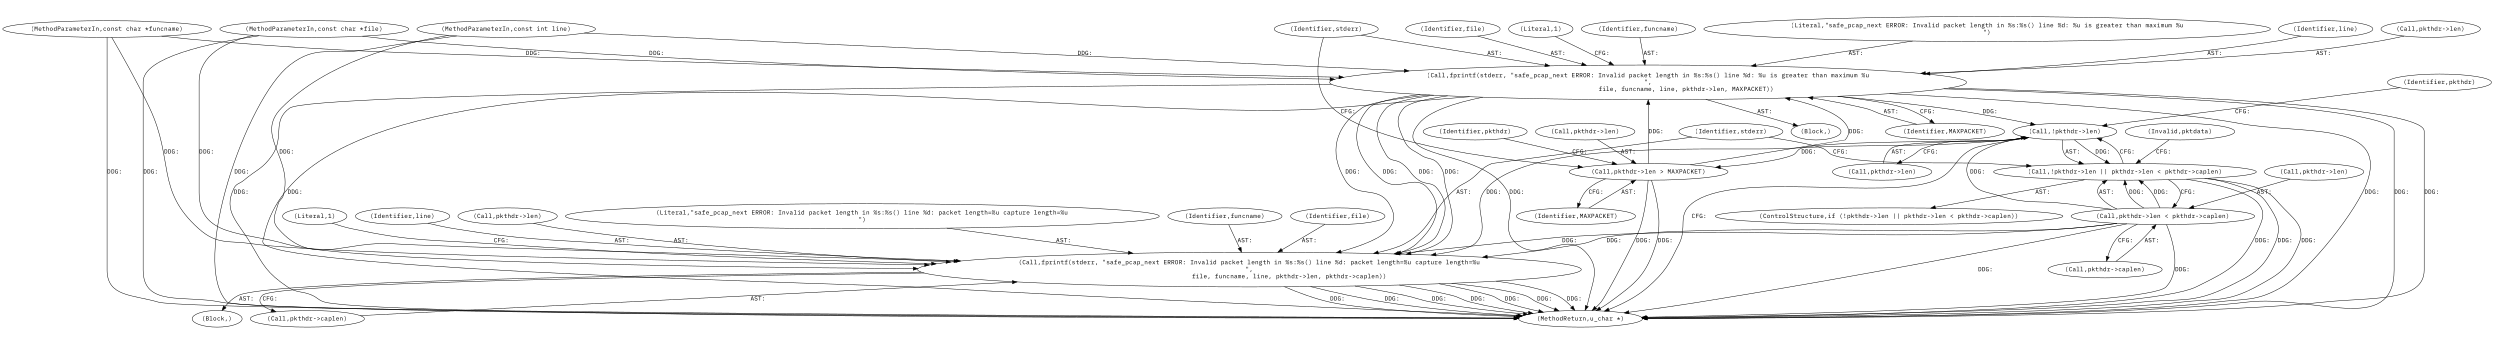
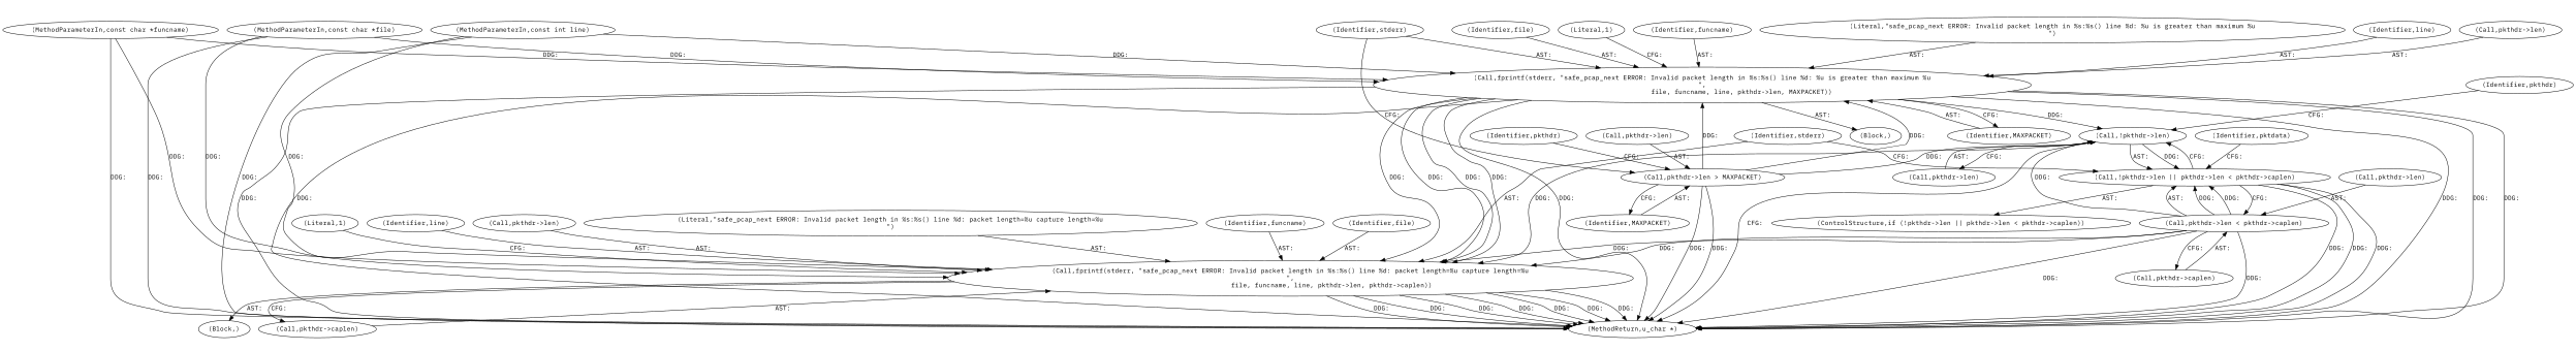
  digraph {
    fontname="IBM Plex Mono"
    node [fontname="IBM Plex Mono"]
    edge [fontname="IBM Plex Mono"]
    n1 [label="(Call,fprintf(stderr, \"safe_pcap_next ERROR: Invalid packet length in %s:%s() line %d: %u is greater than maximum %u\n\",\n                    file, funcname, line, pkthdr->len, MAXPACKET))"]
    n2 [label="(Call,!pkthdr->len)"]
    n3 [label="(Call,fprintf(stderr, \"safe_pcap_next ERROR: Invalid packet length in %s:%s() line %d: packet length=%u capture length=%u\n\",\n                     file, funcname, line, pkthdr->len, pkthdr->caplen))"]
    n4 [label="(Block,)"]
    n5 [label="(Identifier,MAXPACKET)"]
    n6 [label="(MethodReturn,u_char *)"]
    n7 [label="(Call,!pkthdr->len || pkthdr->len < pkthdr->caplen)"]
    n8 [label="(Call,pkthdr->len)"]
    n9 [label="(Call,pkthdr->caplen)"]
    n10 [label="(Block,)"]
    n11 [label="(MethodParameterIn,const char *file)"]
    n12 [label="(MethodParameterIn,const char *funcname)"]
    n13 [label="(MethodParameterIn,const int line)"]
    n14 [label="(Call,pkthdr->len > MAXPACKET)"]
    n15 [label="(Identifier,MAXPACKET)"]
    n16 [label="(Call,pkthdr->len < pkthdr->caplen)"]
    n17 [label="(ControlStructure,if (!pkthdr->len || pkthdr->len < pkthdr->caplen))"]
    n18 [label="(Call,pkthdr->caplen)"]
    n19 [label="(Identifier,funcname)"]
    n20 [label="(Identifier,file)"]
    n21 [label="(Literal,1)"]
-   n22 [label="(Invalid,pktdata)"]
+   n22 [label="(Identifier,pktdata)"]
    n23 [label="(Identifier,file)"]
    n24 [label="(Literal,1)"]
    n25 [label="(Call,pkthdr->len)"]
    n26 [label="(Identifier,pkthdr)"]
    n27 [label="(Identifier,funcname)"]
    n28 [label="(Call,pkthdr->len)"]
    n29 [label="(Identifier,line)"]
    n30 [label="(Literal,\"safe_pcap_next ERROR: Invalid packet length in %s:%s() line %d: %u is greater than maximum %u\n\")"]
    n31 [label="(Identifier,stderr)"]
    n32 [label="(Identifier,line)"]
    n33 [label="(Identifier,pkthdr)"]
    n34 [label="(Call,pkthdr->len)"]
    n35 [label="(Identifier,stderr)"]
    n36 [label="(Literal,\"safe_pcap_next ERROR: Invalid packet length in %s:%s() line %d: packet length=%u capture length=%u\n\")"]
    n37 [label="(Call,pkthdr->len)"]
    n1 -> n2 [label="DDG: "]
    n1 -> n3 [label="DDG: "]
    n1 -> n3 [label="DDG: "]
    n1 -> n3 [label="DDG: "]
    n1 -> n3 [label="DDG: "]
    n1 -> n4 [label="AST: "]
    n1 -> n5 [label="CFG: "]
    n1 -> n6 [label="DDG: "]
    n1 -> n6 [label="DDG: "]
    n1 -> n6 [label="DDG: "]
    n1 -> n6 [label="DDG: "]
    n1 -> n6 [label="DDG: "]
    n1 -> n6 [label="DDG: "]
    n2 -> n3 [label="DDG: "]
    n2 -> n6 [label="CFG: "]
    n2 -> n7 [label="AST: "]
    n2 -> n7 [label="DDG: "]
    n2 -> n8 [label="CFG: "]
    n3 -> n6 [label="DDG: "]
    n3 -> n6 [label="DDG: "]
    n3 -> n6 [label="DDG: "]
    n3 -> n6 [label="DDG: "]
    n3 -> n6 [label="DDG: "]
    n3 -> n6 [label="DDG: "]
    n3 -> n6 [label="DDG: "]
    n3 -> n9 [label="CFG: "]
    n3 -> n10 [label="AST: "]
    n5 -> n1 [label="AST: "]
    n7 -> n2 [label="CFG: "]
    n7 -> n6 [label="DDG: "]
    n7 -> n6 [label="DDG: "]
    n7 -> n6 [label="DDG: "]
    n7 -> n16 [label="CFG: "]
    n7 -> n17 [label="AST: "]
    n8 -> n2 [label="AST: "]
    n9 -> n3 [label="AST: "]
    n11 -> n1 [label="DDG: "]
    n11 -> n3 [label="DDG: "]
    n11 -> n6 [label="DDG: "]
    n12 -> n1 [label="DDG: "]
    n12 -> n3 [label="DDG: "]
    n12 -> n6 [label="DDG: "]
    n13 -> n1 [label="DDG: "]
    n13 -> n3 [label="DDG: "]
    n13 -> n6 [label="DDG: "]
    n14 -> n1 [label="DDG: "]
    n14 -> n1 [label="DDG: "]
-   n2 -> n14 [label="DDG: "]
+   n14 -> n2 [label="DDG: "]
    n14 -> n6 [label="DDG: "]
    n14 -> n6 [label="DDG: "]
    n14 -> n15 [label="CFG: "]
    n15 -> n14 [label="AST: "]
    n16 -> n2 [label="DDG: "]
    n16 -> n3 [label="DDG: "]
    n16 -> n3 [label="DDG: "]
    n16 -> n6 [label="DDG: "]
    n16 -> n6 [label="DDG: "]
    n16 -> n7 [label="AST: "]
    n16 -> n7 [label="DDG: "]
    n16 -> n7 [label="DDG: "]
    n16 -> n18 [label="CFG: "]
    n18 -> n16 [label="AST: "]
    n19 -> n3 [label="AST: "]
    n20 -> n1 [label="AST: "]
    n21 -> n1 [label="CFG: "]
    n22 -> n7 [label="CFG: "]
    n23 -> n3 [label="AST: "]
    n24 -> n3 [label="CFG: "]
    n25 -> n14 [label="AST: "]
    n26 -> n14 [label="CFG: "]
    n27 -> n1 [label="AST: "]
    n28 -> n16 [label="AST: "]
    n29 -> n3 [label="AST: "]
    n30 -> n1 [label="AST: "]
    n31 -> n1 [label="AST: "]
    n31 -> n14 [label="CFG: "]
    n32 -> n1 [label="AST: "]
    n33 -> n2 [label="CFG: "]
    n34 -> n3 [label="AST: "]
    n35 -> n3 [label="AST: "]
    n35 -> n7 [label="CFG: "]
    n36 -> n3 [label="AST: "]
    n37 -> n1 [label="AST: "]
  }
